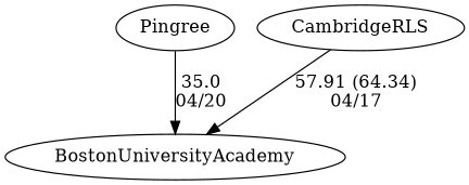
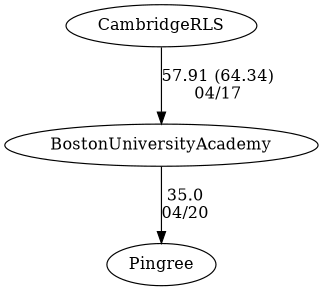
  digraph {
    edge [random=random]
    Pingree
    BostonUniversityAcademy
    CambridgeRLS
-   Pingree -> BostonUniversityAcademy [label="35.0\n04/20" weight=65]
+   BostonUniversityAcademy -> Pingree [label="35.0\n04/20" weight=65]
    CambridgeRLS -> BostonUniversityAcademy [label="57.91 (64.34)\n04/17" weight=43]
  }
